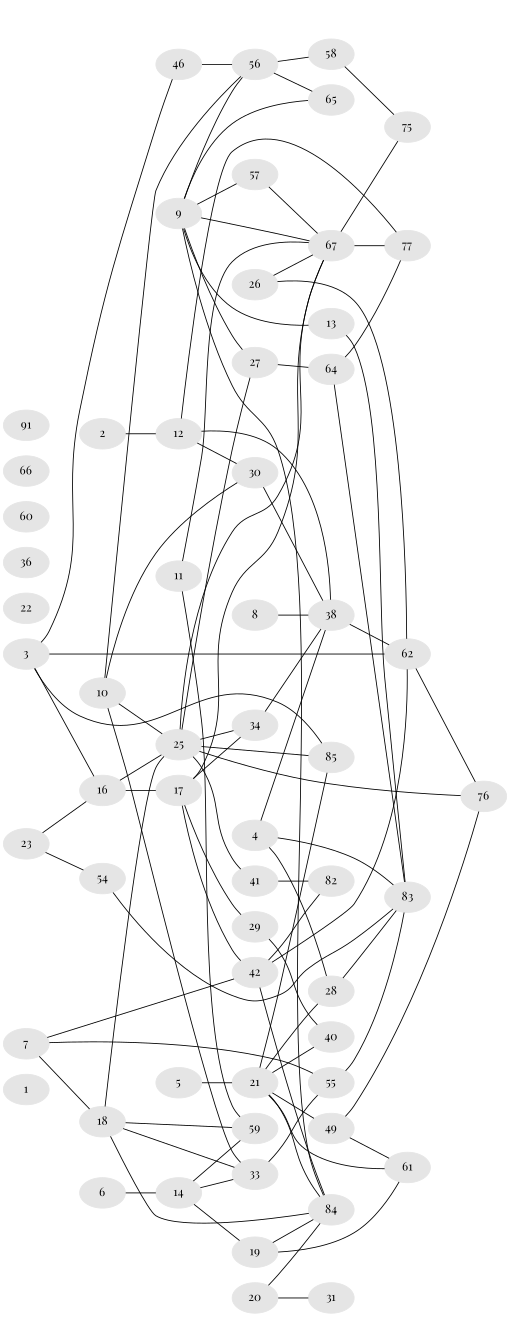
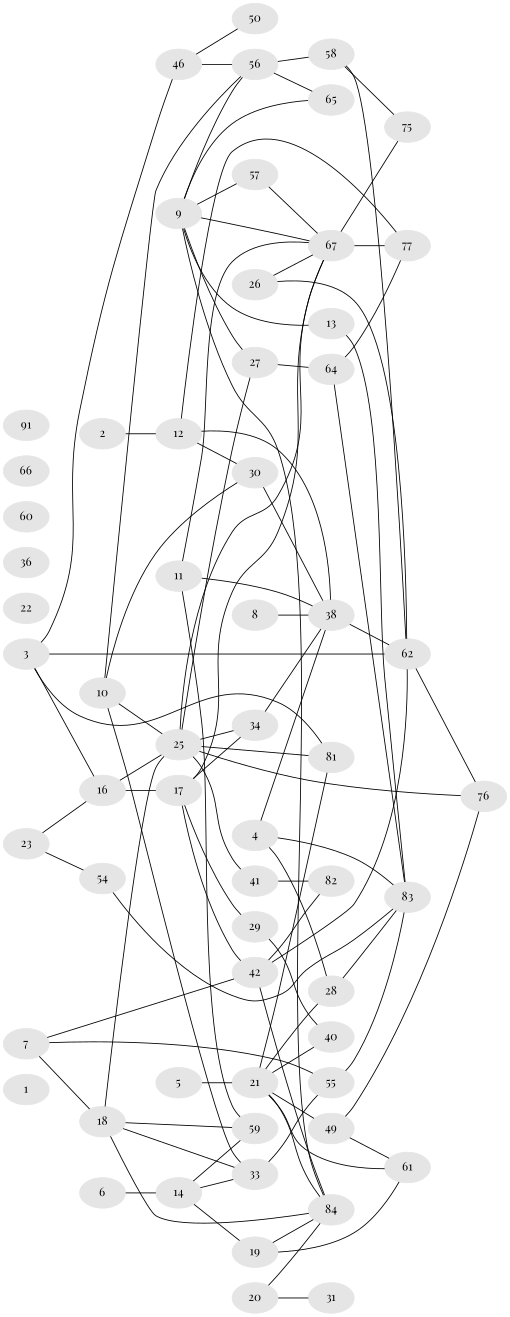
  graph {
    fontname="Playfair Display"
    rankdir=LR
    node [color=gray90 fontname="Playfair Display" style=filled]
    edge [fontname="Playfair Display"]
    1
    12 [super="+37"]
    38 [super="+72"]
    30 [super="+47"]
    77
    2
    3 [super="+39"]
    16 [super="+24"]
    46 [super="+80"]
    62 [super="+68"]
-   81 [label=85]
+   81
    25 [super="+35"]
    17 [super="+53"]
    56 [super="+89"]
+   50
    76 [super="+79"]
    28 [super="+51"]
    83 [super="+85"]
    4
    5 [super="+45"]
    21 [super="+78"]
    84 [super="+92"]
    61 [super="+73"]
    40
    49
    14 [super="+15"]
    33 [super="+63"]
    59
    19 [super="+74"]
    6
    54
    7 [super="+52"]
    18 [super="+88"]
    42 [super="+43"]
    55
    82
    8
    9 [super="+48"]
    13
    27 [super="+69"]
    57
    65
    67 [super="+86"]
    64 [super="+87"]
    58
    75
    10 [super="+44"]
    34
    41
    11
    29 [super="+71"]
    20 [super="+70"]
    31
    22
    23
    26
    36 [super="+90"]
    60
    66
    91
    12 -- 38
    12 -- 30
    12 -- 77
    38 -- 62
    30 -- 38
    2 -- 12
    3 -- 16
    3 -- 46
    3 -- 62 [weight=2]
    3 -- 81
    16 -- 25
    16 -- 17
    46 -- 56
+   46 -- 50
    62 -- 76
    25 -- 81
    25 -- 76
    25 -- 27
    25 -- 67
    25 -- 34
    25 -- 41
    17 -- 42
    17 -- 67
    17 -- 34
    17 -- 29
    56 -- 65
    56 -- 58
    28 -- 83
    4 -- 38
    4 -- 28
    4 -- 83
    5 -- 21
    21 -- 81
    21 -- 28
    21 -- 84
    21 -- 61
    21 -- 40
    21 -- 49
    49 -- 76
    49 -- 61
    14 -- 33
    14 -- 59
    14 -- 19
    33 -- 55
    19 -- 84
    19 -- 61
    6 -- 14
    54 -- 83
    7 -- 18
    7 -- 42
    7 -- 55
    18 -- 25
    18 -- 84
    18 -- 33
    18 -- 59
    42 -- 62
    42 -- 84
    42 -- 82
    55 -- 83
    8 -- 38
    9 -- 56 [weight=2]
    9 -- 84
    9 -- 13
    9 -- 27 [weight=2]
    9 -- 57
    9 -- 65
    9 -- 67
    13 -- 83
    27 -- 64
    57 -- 67
    67 -- 77
    67 -- 75
    64 -- 77
    64 -- 83
+   58 -- 62
    58 -- 75
    10 -- 30 [weight=2]
    10 -- 25
    10 -- 56
    10 -- 33
    34 -- 38
    41 -- 82
+   11 -- 38
    11 -- 59
    11 -- 67
    29 -- 40
    20 -- 84
    20 -- 31
    23 -- 16
    23 -- 54
    26 -- 62
    26 -- 67
  }
